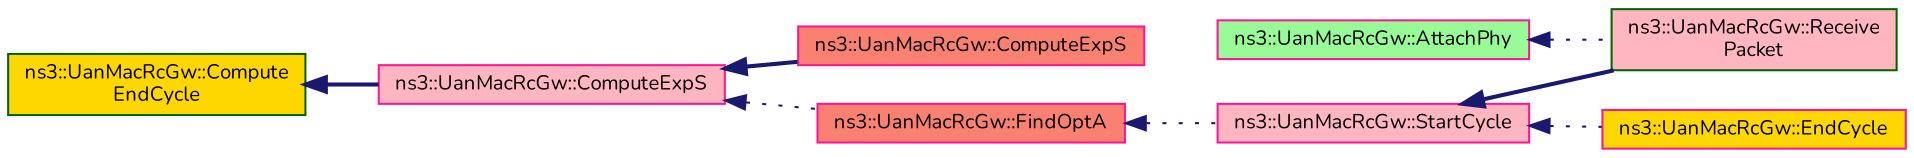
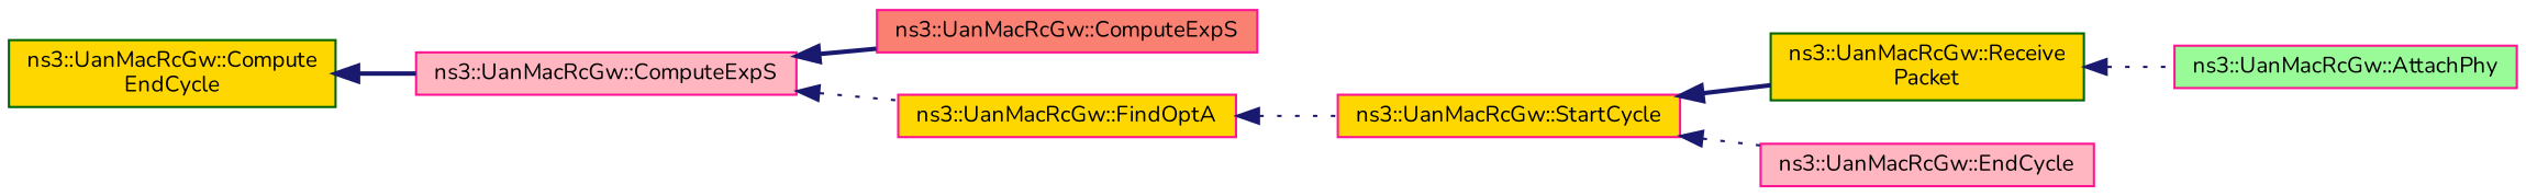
  digraph {
    fontname=Nunito
    rankdir=LR
    node [color=deeppink fillcolor=lightpink fontname=Nunito fontsize=10 shape=record style=filled]
    edge [color=midnightblue dir=back fontname=Nunito fontsize=10 labelfontname=Helvetica labelfontsize=10 style=dotted]
    n1 [color=darkgreen fillcolor=gold fontcolor=black height=0.2 label="ns3::UanMacRcGw::Compute\lEndCycle" width=0.4]
    n2 [height=0.2 label="ns3::UanMacRcGw::ComputeExpS" width=0.4]
    n3 [fillcolor=salmon height=0.2 label="ns3::UanMacRcGw::ComputeExpS" width=0.4]
-   n4 [fillcolor=salmon height=0.2 label="ns3::UanMacRcGw::FindOptA" width=0.4]
-   n5 [height=0.2 label="ns3::UanMacRcGw::StartCycle" width=0.4]
-   n6 [color=darkgreen height=0.2 label="ns3::UanMacRcGw::Receive\lPacket" width=0.4]
-   n7 [fillcolor=gold height=0.2 label="ns3::UanMacRcGw::EndCycle" width=0.4]
+   n4 [fillcolor=gold height=0.2 label="ns3::UanMacRcGw::FindOptA" width=0.4]
+   n5 [fillcolor=gold height=0.2 label="ns3::UanMacRcGw::StartCycle" width=0.4]
+   n6 [color=darkgreen fillcolor=gold height=0.2 label="ns3::UanMacRcGw::Receive\lPacket" width=0.4]
+   n7 [height=0.2 label="ns3::UanMacRcGw::EndCycle" width=0.4]
    n8 [fillcolor=palegreen height=0.2 label="ns3::UanMacRcGw::AttachPhy" width=0.4]
    n1 -> n2 [style=bold]
    n2 -> n3 [style=bold]
    n2 -> n4
    n4 -> n5
    n5 -> n6 [style=bold]
    n5 -> n7
-   n8 -> n6
+   n6 -> n8
  }
